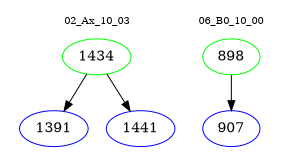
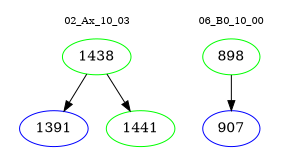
  digraph {
    fontname="DejaVu Serif"
    node [color=green fontname="DejaVu Serif"]
    edge [color=black fontname="DejaVu Serif"]
-   n1 [label=1434]
+   n1 [label=1438]
    n2 [color=blue label=1391]
-   n3 [color=blue label=1441]
+   n3 [label=1441]
    n4 [label=898]
    n5 [color=blue label=907]
    subgraph cluster_1 {
      color=white
      fontsize=10
      label="02_Ax_10_03"
      n1
      n2
      n3
    }
    subgraph cluster_2 {
      color=white
      fontsize=10
      label="06_B0_10_00"
      n4
      n5
    }
    n1 -> n2
    n1 -> n3
    n4 -> n5
  }
